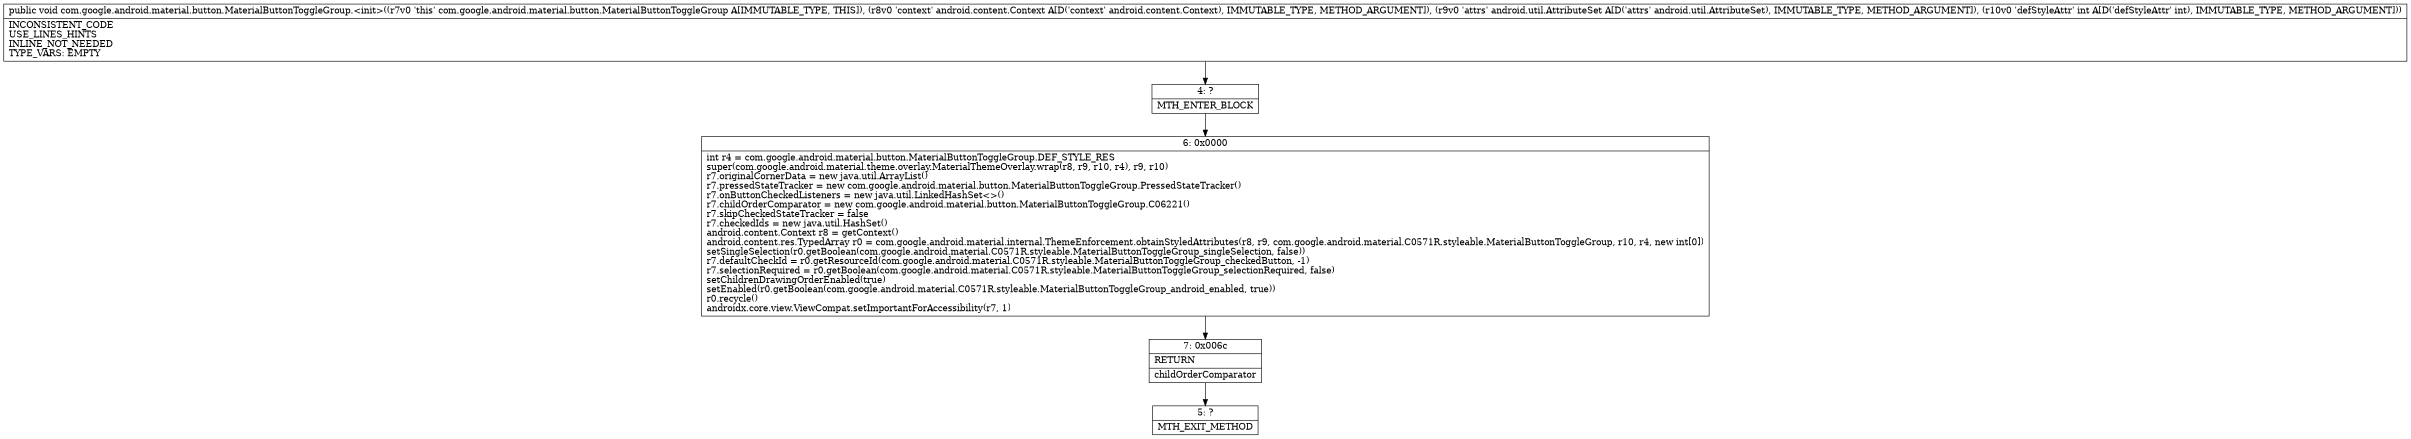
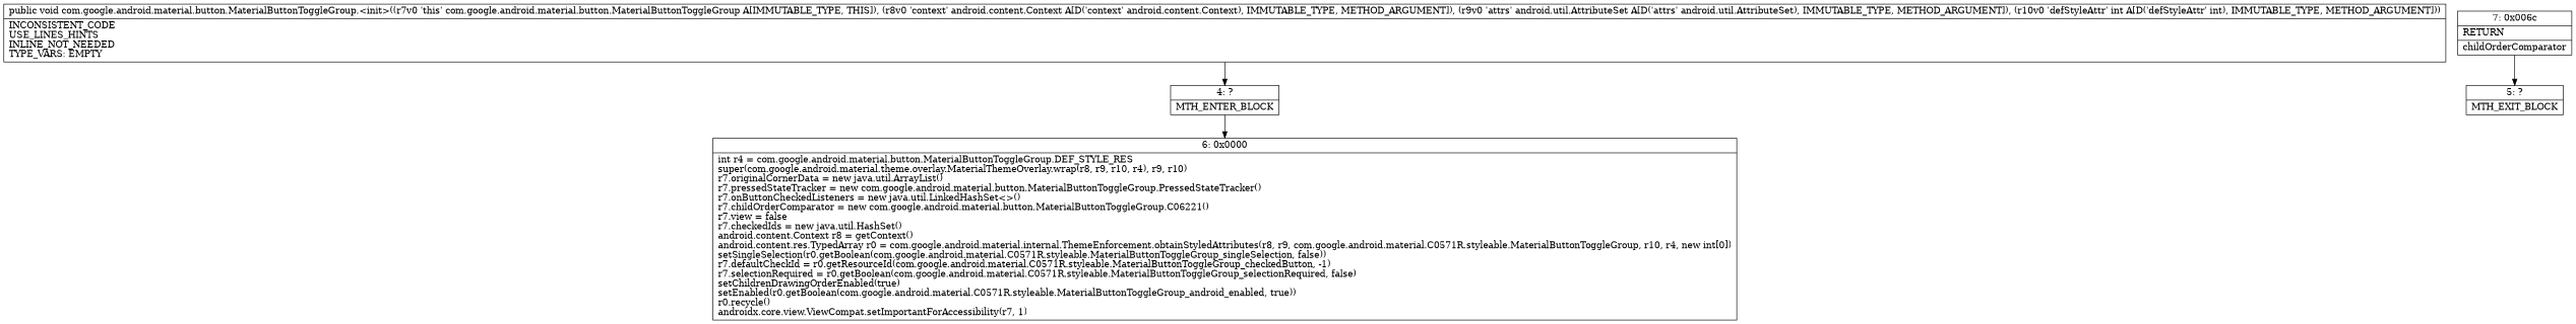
  digraph {
    node [shape=record]
    n1 [label="{4\:\ ?|MTH_ENTER_BLOCK\l}"]
-   n2 [label="{6\:\ 0x0000|int r4 = com.google.android.material.button.MaterialButtonToggleGroup.DEF_STYLE_RES\lsuper(com.google.android.material.theme.overlay.MaterialThemeOverlay.wrap(r8, r9, r10, r4), r9, r10)\lr7.originalCornerData = new java.util.ArrayList()\lr7.pressedStateTracker = new com.google.android.material.button.MaterialButtonToggleGroup.PressedStateTracker()\lr7.onButtonCheckedListeners = new java.util.LinkedHashSet\<\>()\lr7.childOrderComparator = new com.google.android.material.button.MaterialButtonToggleGroup.C06221()\lr7.skipCheckedStateTracker = false\lr7.checkedIds = new java.util.HashSet()\landroid.content.Context r8 = getContext()\landroid.content.res.TypedArray r0 = com.google.android.material.internal.ThemeEnforcement.obtainStyledAttributes(r8, r9, com.google.android.material.C0571R.styleable.MaterialButtonToggleGroup, r10, r4, new int[0])\lsetSingleSelection(r0.getBoolean(com.google.android.material.C0571R.styleable.MaterialButtonToggleGroup_singleSelection, false))\lr7.defaultCheckId = r0.getResourceId(com.google.android.material.C0571R.styleable.MaterialButtonToggleGroup_checkedButton, \-1)\lr7.selectionRequired = r0.getBoolean(com.google.android.material.C0571R.styleable.MaterialButtonToggleGroup_selectionRequired, false)\lsetChildrenDrawingOrderEnabled(true)\lsetEnabled(r0.getBoolean(com.google.android.material.C0571R.styleable.MaterialButtonToggleGroup_android_enabled, true))\lr0.recycle()\landroidx.core.view.ViewCompat.setImportantForAccessibility(r7, 1)\l}"]
+   n2 [label="{6\:\ 0x0000|int r4 = com.google.android.material.button.MaterialButtonToggleGroup.DEF_STYLE_RES\lsuper(com.google.android.material.theme.overlay.MaterialThemeOverlay.wrap(r8, r9, r10, r4), r9, r10)\lr7.originalCornerData = new java.util.ArrayList()\lr7.pressedStateTracker = new com.google.android.material.button.MaterialButtonToggleGroup.PressedStateTracker()\lr7.onButtonCheckedListeners = new java.util.LinkedHashSet\<\>()\lr7.childOrderComparator = new com.google.android.material.button.MaterialButtonToggleGroup.C06221()\lr7.view = false\lr7.checkedIds = new java.util.HashSet()\landroid.content.Context r8 = getContext()\landroid.content.res.TypedArray r0 = com.google.android.material.internal.ThemeEnforcement.obtainStyledAttributes(r8, r9, com.google.android.material.C0571R.styleable.MaterialButtonToggleGroup, r10, r4, new int[0])\lsetSingleSelection(r0.getBoolean(com.google.android.material.C0571R.styleable.MaterialButtonToggleGroup_singleSelection, false))\lr7.defaultCheckId = r0.getResourceId(com.google.android.material.C0571R.styleable.MaterialButtonToggleGroup_checkedButton, \-1)\lr7.selectionRequired = r0.getBoolean(com.google.android.material.C0571R.styleable.MaterialButtonToggleGroup_selectionRequired, false)\lsetChildrenDrawingOrderEnabled(true)\lsetEnabled(r0.getBoolean(com.google.android.material.C0571R.styleable.MaterialButtonToggleGroup_android_enabled, true))\lr0.recycle()\landroidx.core.view.ViewCompat.setImportantForAccessibility(r7, 1)\l}"]
    n3 [label="{7\:\ 0x006c|RETURN\l|childOrderComparator\l}"]
-   n4 [label="{5\:\ ?|MTH_EXIT_METHOD\l}"]
+   n4 [label="{5\:\ ?|MTH_EXIT_BLOCK\l}"]
    n5 [label="{public void com.google.android.material.button.MaterialButtonToggleGroup.\<init\>((r7v0 'this' com.google.android.material.button.MaterialButtonToggleGroup A[IMMUTABLE_TYPE, THIS]), (r8v0 'context' android.content.Context A[D('context' android.content.Context), IMMUTABLE_TYPE, METHOD_ARGUMENT]), (r9v0 'attrs' android.util.AttributeSet A[D('attrs' android.util.AttributeSet), IMMUTABLE_TYPE, METHOD_ARGUMENT]), (r10v0 'defStyleAttr' int A[D('defStyleAttr' int), IMMUTABLE_TYPE, METHOD_ARGUMENT]))  | INCONSISTENT_CODE\lUSE_LINES_HINTS\lINLINE_NOT_NEEDED\lTYPE_VARS: EMPTY\l}"]
    n1 -> n2
-   n2 -> n3
    n3 -> n4
    n5 -> n1
  }
